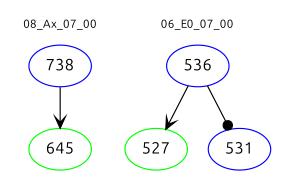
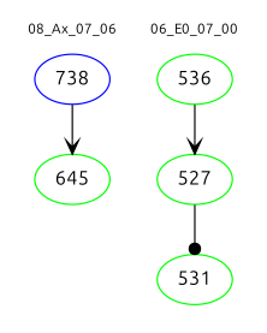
  digraph {
    fontname=Ubuntu
    node [color=green fontname=Ubuntu]
    edge [arrowhead=vee color=black fontname=Ubuntu]
    n1 [color=blue label=738]
    n2 [label=645]
-   n3 [color=blue label=536]
+   n3 [label=536]
    n4 [label=527]
-   n5 [color=blue label=531]
+   n5 [label=531]
    subgraph cluster_1 {
      color=white
      fontsize=10
-     label="08_Ax_07_00"
+     label="08_Ax_07_06"
      n1
      n2
    }
    subgraph cluster_2 {
      color=white
      fontsize=10
      label="06_E0_07_00"
      n3
      n4
      n5
    }
    n1 -> n2
    n3 -> n4
-   n3 -> n5 [arrowhead=dot]
+   n4 -> n5 [arrowhead=dot]
  }
